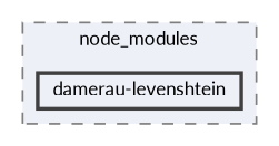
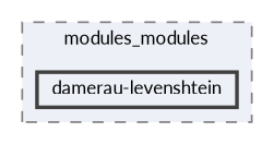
  digraph {
    compound=true
    fontname=Lato
    n1 [color=grey25 fillcolor="#edf0f7" fontname=Lato fontsize=10 height=0.2 label="damerau-levenshtein" shape=box style="filled,bold" width=0.4]
    subgraph cluster_1 {
      bgcolor="#edf0f7"
      fontsize=10
-     label=node_modules
+     label=modules_modules
      pencolor=grey50
      style="filled,dashed"
      n1
    }
  }
